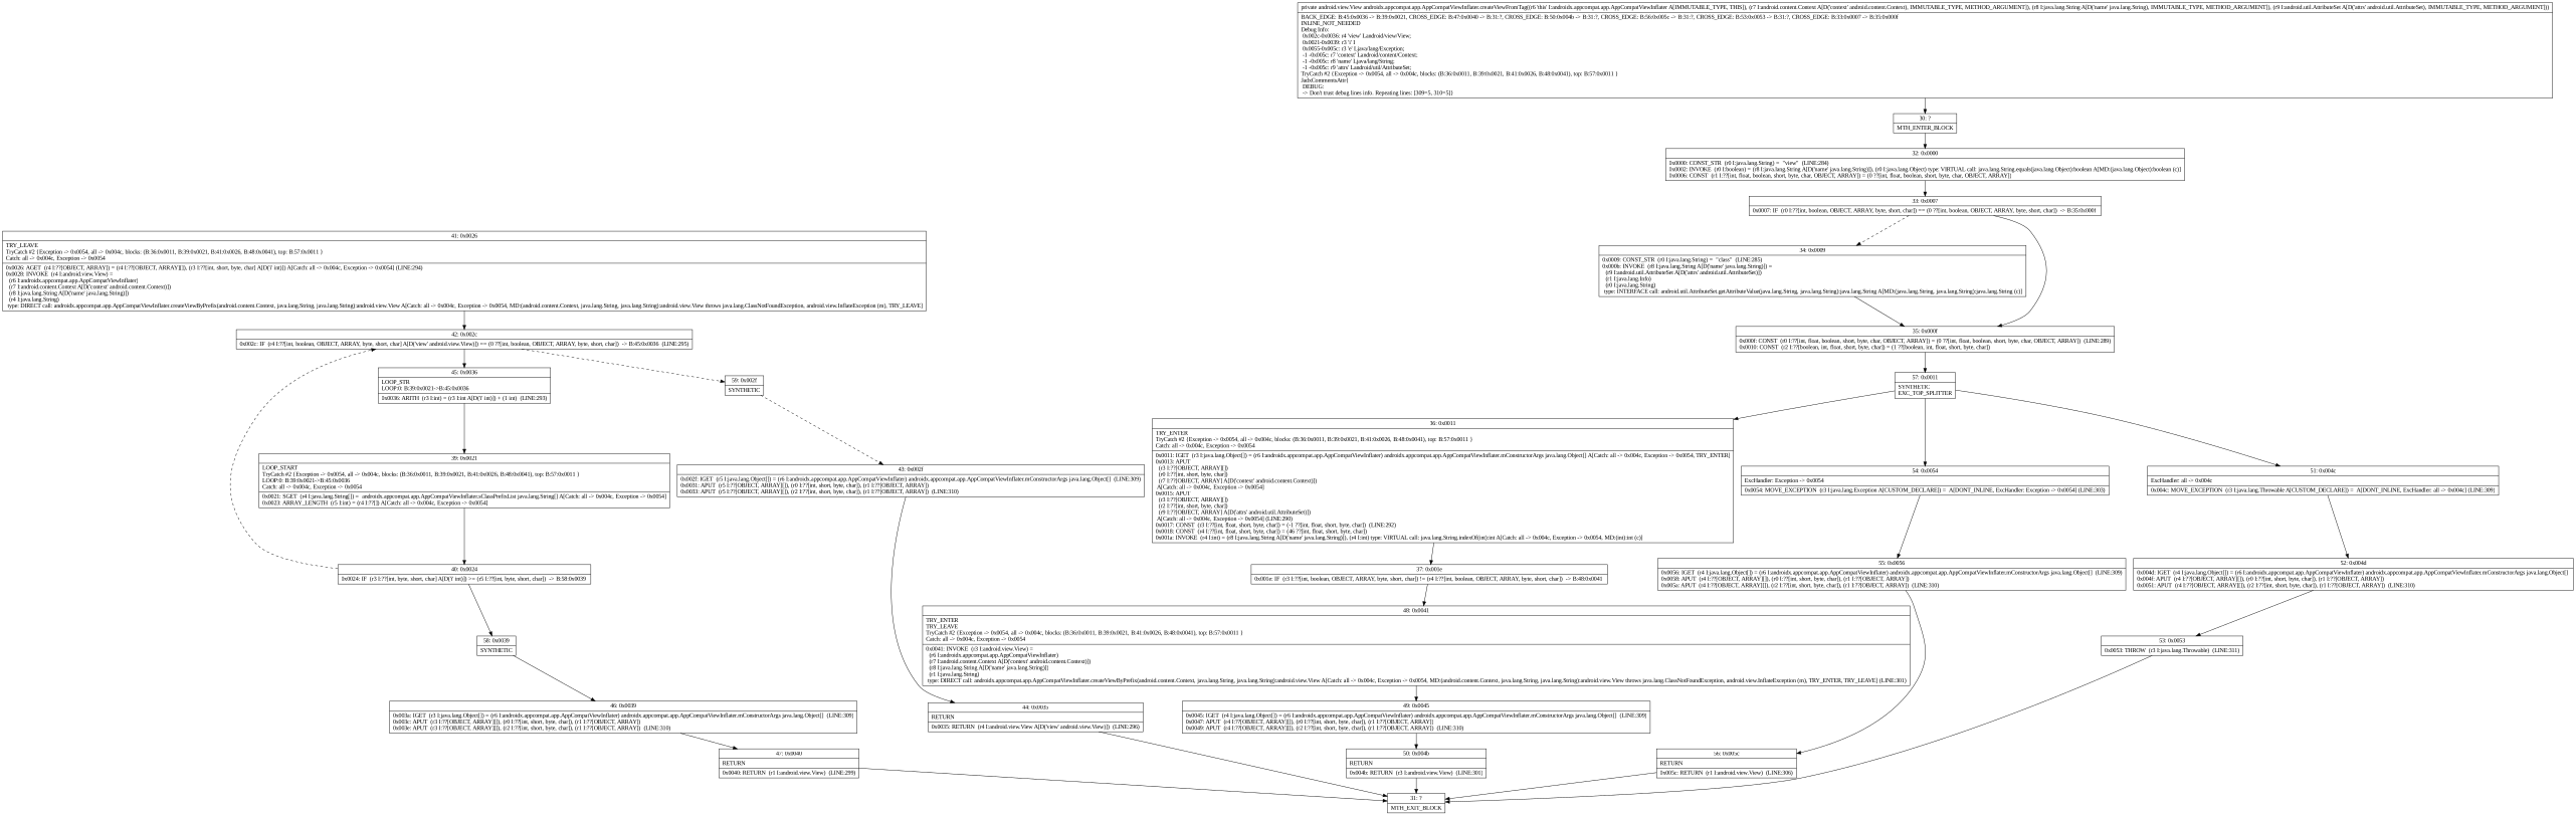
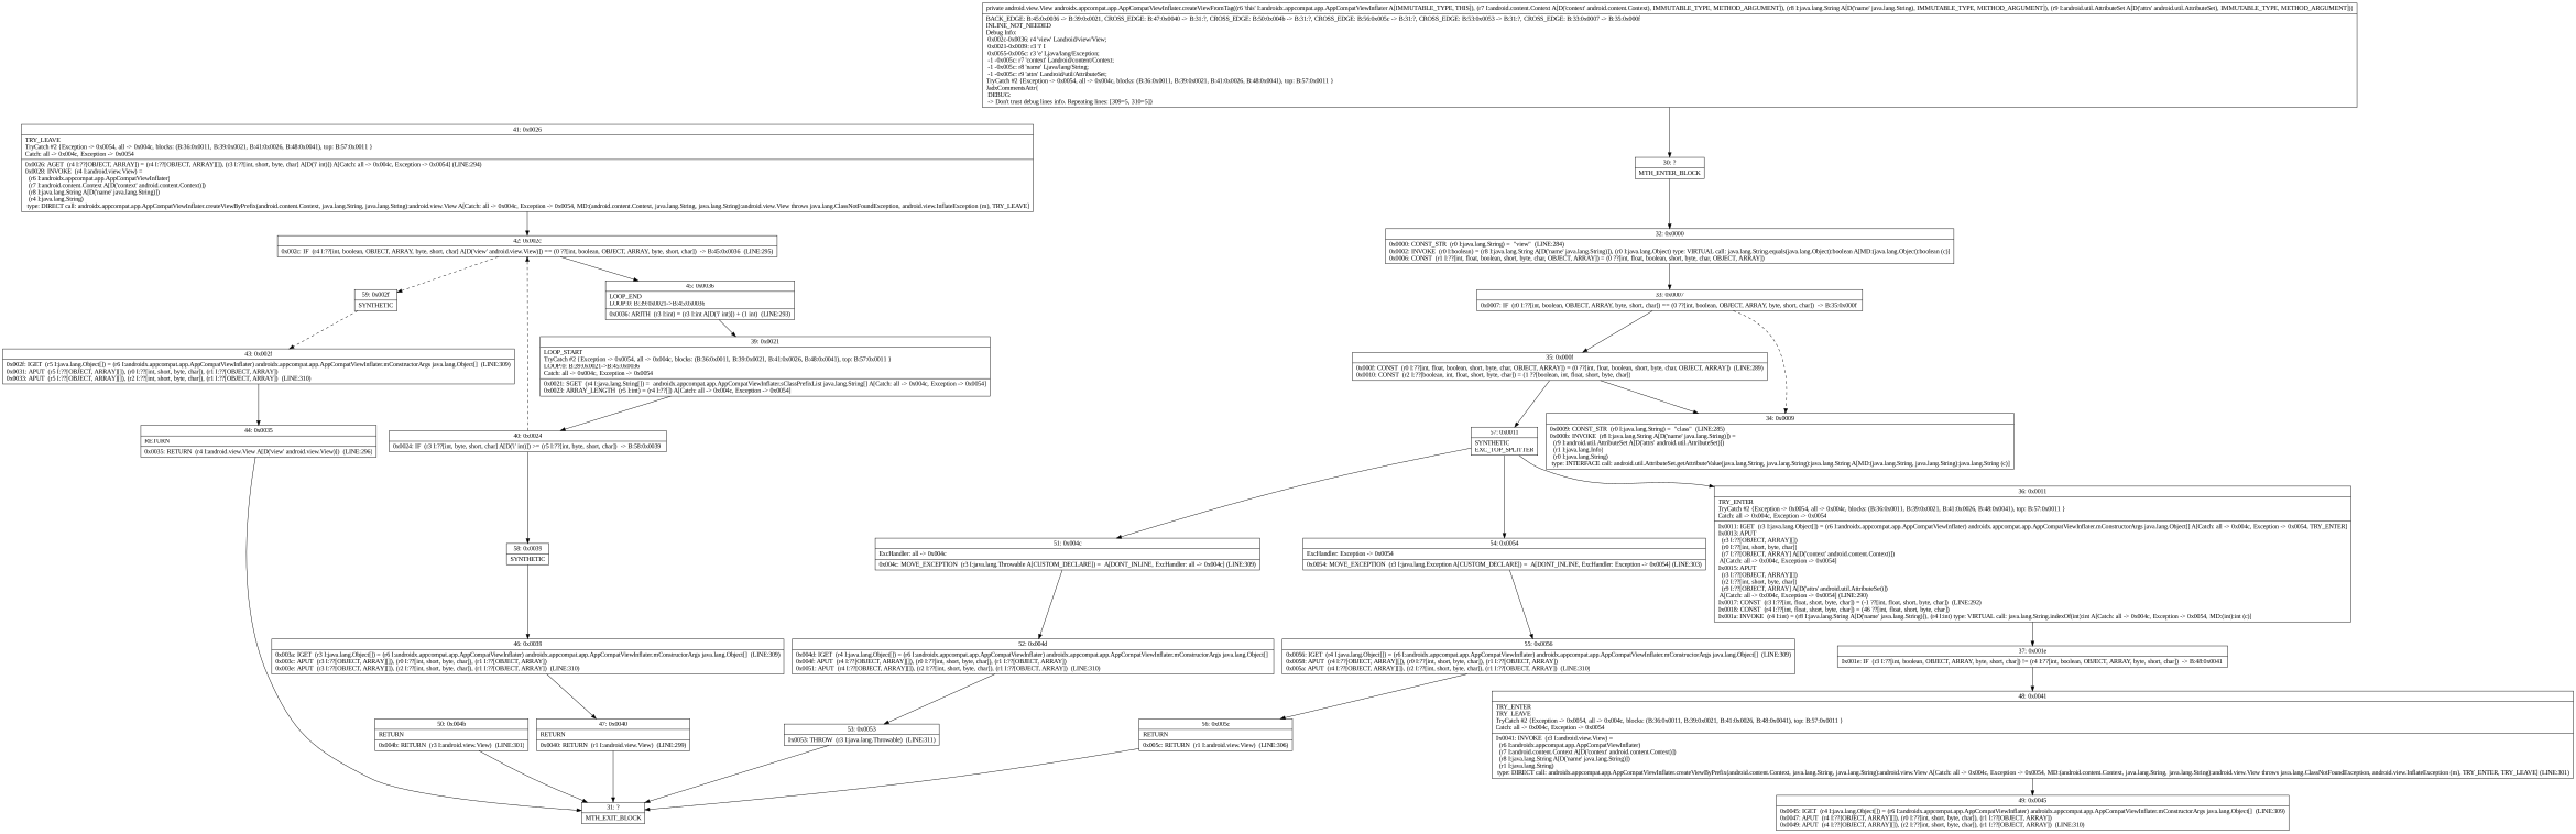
  digraph {
    fontname="Liberation Serif"
    node [fontname="Liberation Serif" shape=record]
    edge [fontname="Liberation Serif"]
    n1 [label="{30\:\ ?|MTH_ENTER_BLOCK\l}"]
    n2 [label="{32\:\ 0x0000|0x0000: CONST_STR  (r0 I:java.lang.String) =  \"view\"  (LINE:284)\l0x0002: INVOKE  (r0 I:boolean) = (r8 I:java.lang.String A[D('name' java.lang.String)]), (r0 I:java.lang.Object) type: VIRTUAL call: java.lang.String.equals(java.lang.Object):boolean A[MD:(java.lang.Object):boolean (c)]\l0x0006: CONST  (r1 I:??[int, float, boolean, short, byte, char, OBJECT, ARRAY]) = (0 ??[int, float, boolean, short, byte, char, OBJECT, ARRAY]) \l}"]
    n3 [label="{33\:\ 0x0007|0x0007: IF  (r0 I:??[int, boolean, OBJECT, ARRAY, byte, short, char]) == (0 ??[int, boolean, OBJECT, ARRAY, byte, short, char])  \-\> B:35:0x000f \l}"]
    n4 [label="{34\:\ 0x0009|0x0009: CONST_STR  (r0 I:java.lang.String) =  \"class\"  (LINE:285)\l0x000b: INVOKE  (r8 I:java.lang.String A[D('name' java.lang.String)]) = \l  (r9 I:android.util.AttributeSet A[D('attrs' android.util.AttributeSet)])\l  (r1 I:java.lang.Info)\l  (r0 I:java.lang.String)\l type: INTERFACE call: android.util.AttributeSet.getAttributeValue(java.lang.String, java.lang.String):java.lang.String A[MD:(java.lang.String, java.lang.String):java.lang.String (c)]\l}"]
    n5 [label="{35\:\ 0x000f|0x000f: CONST  (r0 I:??[int, float, boolean, short, byte, char, OBJECT, ARRAY]) = (0 ??[int, float, boolean, short, byte, char, OBJECT, ARRAY])  (LINE:289)\l0x0010: CONST  (r2 I:??[boolean, int, float, short, byte, char]) = (1 ??[boolean, int, float, short, byte, char]) \l}"]
    n6 [label="{57\:\ 0x0011|SYNTHETIC\lEXC_TOP_SPLITTER\l}"]
    n7 [label="{36\:\ 0x0011|TRY_ENTER\lTryCatch #2 \{Exception \-\> 0x0054, all \-\> 0x004c, blocks: (B:36:0x0011, B:39:0x0021, B:41:0x0026, B:48:0x0041), top: B:57:0x0011 \}\lCatch: all \-\> 0x004c, Exception \-\> 0x0054\l|0x0011: IGET  (r3 I:java.lang.Object[]) = (r6 I:androidx.appcompat.app.AppCompatViewInflater) androidx.appcompat.app.AppCompatViewInflater.mConstructorArgs java.lang.Object[] A[Catch: all \-\> 0x004c, Exception \-\> 0x0054, TRY_ENTER]\l0x0013: APUT  \l  (r3 I:??[OBJECT, ARRAY][])\l  (r0 I:??[int, short, byte, char])\l  (r7 I:??[OBJECT, ARRAY] A[D('context' android.content.Context)])\l A[Catch: all \-\> 0x004c, Exception \-\> 0x0054]\l0x0015: APUT  \l  (r3 I:??[OBJECT, ARRAY][])\l  (r2 I:??[int, short, byte, char])\l  (r9 I:??[OBJECT, ARRAY] A[D('attrs' android.util.AttributeSet)])\l A[Catch: all \-\> 0x004c, Exception \-\> 0x0054] (LINE:290)\l0x0017: CONST  (r3 I:??[int, float, short, byte, char]) = (\-1 ??[int, float, short, byte, char])  (LINE:292)\l0x0018: CONST  (r4 I:??[int, float, short, byte, char]) = (46 ??[int, float, short, byte, char]) \l0x001a: INVOKE  (r4 I:int) = (r8 I:java.lang.String A[D('name' java.lang.String)]), (r4 I:int) type: VIRTUAL call: java.lang.String.indexOf(int):int A[Catch: all \-\> 0x004c, Exception \-\> 0x0054, MD:(int):int (c)]\l}"]
    n8 [label="{54\:\ 0x0054|ExcHandler: Exception \-\> 0x0054\l|0x0054: MOVE_EXCEPTION  (r3 I:java.lang.Exception A[CUSTOM_DECLARE]) =  A[DONT_INLINE, ExcHandler: Exception \-\> 0x0054] (LINE:303)\l}"]
    n9 [label="{51\:\ 0x004c|ExcHandler: all \-\> 0x004c\l|0x004c: MOVE_EXCEPTION  (r3 I:java.lang.Throwable A[CUSTOM_DECLARE]) =  A[DONT_INLINE, ExcHandler: all \-\> 0x004c] (LINE:309)\l}"]
    n10 [label="{37\:\ 0x001e|0x001e: IF  (r3 I:??[int, boolean, OBJECT, ARRAY, byte, short, char]) != (r4 I:??[int, boolean, OBJECT, ARRAY, byte, short, char])  \-\> B:48:0x0041 \l}"]
    n11 [label="{55\:\ 0x0056|0x0056: IGET  (r4 I:java.lang.Object[]) = (r6 I:androidx.appcompat.app.AppCompatViewInflater) androidx.appcompat.app.AppCompatViewInflater.mConstructorArgs java.lang.Object[]  (LINE:309)\l0x0058: APUT  (r4 I:??[OBJECT, ARRAY][]), (r0 I:??[int, short, byte, char]), (r1 I:??[OBJECT, ARRAY]) \l0x005a: APUT  (r4 I:??[OBJECT, ARRAY][]), (r2 I:??[int, short, byte, char]), (r1 I:??[OBJECT, ARRAY])  (LINE:310)\l}"]
    n12 [label="{52\:\ 0x004d|0x004d: IGET  (r4 I:java.lang.Object[]) = (r6 I:androidx.appcompat.app.AppCompatViewInflater) androidx.appcompat.app.AppCompatViewInflater.mConstructorArgs java.lang.Object[] \l0x004f: APUT  (r4 I:??[OBJECT, ARRAY][]), (r0 I:??[int, short, byte, char]), (r1 I:??[OBJECT, ARRAY]) \l0x0051: APUT  (r4 I:??[OBJECT, ARRAY][]), (r2 I:??[int, short, byte, char]), (r1 I:??[OBJECT, ARRAY])  (LINE:310)\l}"]
    n13 [label="{48\:\ 0x0041|TRY_ENTER\lTRY_LEAVE\lTryCatch #2 \{Exception \-\> 0x0054, all \-\> 0x004c, blocks: (B:36:0x0011, B:39:0x0021, B:41:0x0026, B:48:0x0041), top: B:57:0x0011 \}\lCatch: all \-\> 0x004c, Exception \-\> 0x0054\l|0x0041: INVOKE  (r3 I:android.view.View) = \l  (r6 I:androidx.appcompat.app.AppCompatViewInflater)\l  (r7 I:android.content.Context A[D('context' android.content.Context)])\l  (r8 I:java.lang.String A[D('name' java.lang.String)])\l  (r1 I:java.lang.String)\l type: DIRECT call: androidx.appcompat.app.AppCompatViewInflater.createViewByPrefix(android.content.Context, java.lang.String, java.lang.String):android.view.View A[Catch: all \-\> 0x004c, Exception \-\> 0x0054, MD:(android.content.Context, java.lang.String, java.lang.String):android.view.View throws java.lang.ClassNotFoundException, android.view.InflateException (m), TRY_ENTER, TRY_LEAVE] (LINE:301)\l}"]
    n14 [label="{49\:\ 0x0045|0x0045: IGET  (r4 I:java.lang.Object[]) = (r6 I:androidx.appcompat.app.AppCompatViewInflater) androidx.appcompat.app.AppCompatViewInflater.mConstructorArgs java.lang.Object[]  (LINE:309)\l0x0047: APUT  (r4 I:??[OBJECT, ARRAY][]), (r0 I:??[int, short, byte, char]), (r1 I:??[OBJECT, ARRAY]) \l0x0049: APUT  (r4 I:??[OBJECT, ARRAY][]), (r2 I:??[int, short, byte, char]), (r1 I:??[OBJECT, ARRAY])  (LINE:310)\l}"]
    n15 [label="{39\:\ 0x0021|LOOP_START\lTryCatch #2 \{Exception \-\> 0x0054, all \-\> 0x004c, blocks: (B:36:0x0011, B:39:0x0021, B:41:0x0026, B:48:0x0041), top: B:57:0x0011 \}\lLOOP:0: B:39:0x0021\-\>B:45:0x0036\lCatch: all \-\> 0x004c, Exception \-\> 0x0054\l|0x0021: SGET  (r4 I:java.lang.String[]) =  androidx.appcompat.app.AppCompatViewInflater.sClassPrefixList java.lang.String[] A[Catch: all \-\> 0x004c, Exception \-\> 0x0054]\l0x0023: ARRAY_LENGTH  (r5 I:int) = (r4 I:??[]) A[Catch: all \-\> 0x004c, Exception \-\> 0x0054]\l}"]
    n16 [label="{40\:\ 0x0024|0x0024: IF  (r3 I:??[int, byte, short, char] A[D('i' int)]) \>= (r5 I:??[int, byte, short, char])  \-\> B:58:0x0039 \l}"]
    n17 [label="{58\:\ 0x0039|SYNTHETIC\l}"]
    n18 [label="{42\:\ 0x002c|0x002c: IF  (r4 I:??[int, boolean, OBJECT, ARRAY, byte, short, char] A[D('view' android.view.View)]) == (0 ??[int, boolean, OBJECT, ARRAY, byte, short, char])  \-\> B:45:0x0036  (LINE:295)\l}"]
    n19 [label="{41\:\ 0x0026|TRY_LEAVE\lTryCatch #2 \{Exception \-\> 0x0054, all \-\> 0x004c, blocks: (B:36:0x0011, B:39:0x0021, B:41:0x0026, B:48:0x0041), top: B:57:0x0011 \}\lCatch: all \-\> 0x004c, Exception \-\> 0x0054\l|0x0026: AGET  (r4 I:??[OBJECT, ARRAY]) = (r4 I:??[OBJECT, ARRAY][]), (r3 I:??[int, short, byte, char] A[D('i' int)]) A[Catch: all \-\> 0x004c, Exception \-\> 0x0054] (LINE:294)\l0x0028: INVOKE  (r4 I:android.view.View) = \l  (r6 I:androidx.appcompat.app.AppCompatViewInflater)\l  (r7 I:android.content.Context A[D('context' android.content.Context)])\l  (r8 I:java.lang.String A[D('name' java.lang.String)])\l  (r4 I:java.lang.String)\l type: DIRECT call: androidx.appcompat.app.AppCompatViewInflater.createViewByPrefix(android.content.Context, java.lang.String, java.lang.String):android.view.View A[Catch: all \-\> 0x004c, Exception \-\> 0x0054, MD:(android.content.Context, java.lang.String, java.lang.String):android.view.View throws java.lang.ClassNotFoundException, android.view.InflateException (m), TRY_LEAVE]\l}"]
    n20 [label="{46\:\ 0x0039|0x003a: IGET  (r3 I:java.lang.Object[]) = (r6 I:androidx.appcompat.app.AppCompatViewInflater) androidx.appcompat.app.AppCompatViewInflater.mConstructorArgs java.lang.Object[]  (LINE:309)\l0x003c: APUT  (r3 I:??[OBJECT, ARRAY][]), (r0 I:??[int, short, byte, char]), (r1 I:??[OBJECT, ARRAY]) \l0x003e: APUT  (r3 I:??[OBJECT, ARRAY][]), (r2 I:??[int, short, byte, char]), (r1 I:??[OBJECT, ARRAY])  (LINE:310)\l}"]
-   n21 [label="{45\:\ 0x0036|LOOP_STR\lLOOP:0: B:39:0x0021\-\>B:45:0x0036\l|0x0036: ARITH  (r3 I:int) = (r3 I:int A[D('i' int)]) + (1 int)  (LINE:293)\l}"]
+   n21 [label="{45\:\ 0x0036|LOOP_END\lLOOP:0: B:39:0x0021\-\>B:45:0x0036\l|0x0036: ARITH  (r3 I:int) = (r3 I:int A[D('i' int)]) + (1 int)  (LINE:293)\l}"]
    n22 [label="{59\:\ 0x002f|SYNTHETIC\l}"]
    n23 [label="{43\:\ 0x002f|0x002f: IGET  (r5 I:java.lang.Object[]) = (r6 I:androidx.appcompat.app.AppCompatViewInflater) androidx.appcompat.app.AppCompatViewInflater.mConstructorArgs java.lang.Object[]  (LINE:309)\l0x0031: APUT  (r5 I:??[OBJECT, ARRAY][]), (r0 I:??[int, short, byte, char]), (r1 I:??[OBJECT, ARRAY]) \l0x0033: APUT  (r5 I:??[OBJECT, ARRAY][]), (r2 I:??[int, short, byte, char]), (r1 I:??[OBJECT, ARRAY])  (LINE:310)\l}"]
    n24 [label="{44\:\ 0x0035|RETURN\l|0x0035: RETURN  (r4 I:android.view.View A[D('view' android.view.View)])  (LINE:296)\l}"]
    n25 [label="{31\:\ ?|MTH_EXIT_BLOCK\l}"]
    n26 [label="{47\:\ 0x0040|RETURN\l|0x0040: RETURN  (r1 I:android.view.View)  (LINE:299)\l}"]
    n27 [label="{50\:\ 0x004b|RETURN\l|0x004b: RETURN  (r3 I:android.view.View)  (LINE:301)\l}"]
    n28 [label="{56\:\ 0x005c|RETURN\l|0x005c: RETURN  (r1 I:android.view.View)  (LINE:306)\l}"]
    n29 [label="{53\:\ 0x0053|0x0053: THROW  (r3 I:java.lang.Throwable)  (LINE:311)\l}"]
    n30 [label="{private android.view.View androidx.appcompat.app.AppCompatViewInflater.createViewFromTag((r6 'this' I:androidx.appcompat.app.AppCompatViewInflater A[IMMUTABLE_TYPE, THIS]), (r7 I:android.content.Context A[D('context' android.content.Context), IMMUTABLE_TYPE, METHOD_ARGUMENT]), (r8 I:java.lang.String A[D('name' java.lang.String), IMMUTABLE_TYPE, METHOD_ARGUMENT]), (r9 I:android.util.AttributeSet A[D('attrs' android.util.AttributeSet), IMMUTABLE_TYPE, METHOD_ARGUMENT]))  | BACK_EDGE: B:45:0x0036 \-\> B:39:0x0021, CROSS_EDGE: B:47:0x0040 \-\> B:31:?, CROSS_EDGE: B:50:0x004b \-\> B:31:?, CROSS_EDGE: B:56:0x005c \-\> B:31:?, CROSS_EDGE: B:53:0x0053 \-\> B:31:?, CROSS_EDGE: B:33:0x0007 \-\> B:35:0x000f\lINLINE_NOT_NEEDED\lDebug Info:\l  0x002c\-0x0036: r4 'view' Landroid\/view\/View;\l  0x0021\-0x0039: r3 'i' I\l  0x0055\-0x005c: r3 'e' Ljava\/lang\/Exception;\l  \-1 \-0x005c: r7 'context' Landroid\/content\/Context;\l  \-1 \-0x005c: r8 'name' Ljava\/lang\/String;\l  \-1 \-0x005c: r9 'attrs' Landroid\/util\/AttributeSet;\lTryCatch #2 \{Exception \-\> 0x0054, all \-\> 0x004c, blocks: (B:36:0x0011, B:39:0x0021, B:41:0x0026, B:48:0x0041), top: B:57:0x0011 \}\lJadxCommentsAttr\{\l DEBUG: \l \-\> Don't trust debug lines info. Repeating lines: [309=5, 310=5]\}\l}"]
    n1 -> n2
    n2 -> n3
    n3 -> n4 [style=dashed]
    n3 -> n5
-   n4 -> n5
+   n5 -> n4
    n5 -> n6
    n6 -> n7
    n6 -> n8
    n6 -> n9
    n7 -> n10
    n8 -> n11
    n9 -> n12
    n10 -> n13
    n11 -> n28
    n12 -> n29
    n13 -> n14
-   n14 -> n27
    n15 -> n16
    n16 -> n17
    n16 -> n18 [style=dashed]
    n17 -> n20
    n18 -> n21
    n18 -> n22 [style=dashed]
    n19 -> n18
    n20 -> n26
    n21 -> n15
    n22 -> n23 [style=dashed]
    n23 -> n24
    n24 -> n25
    n26 -> n25
    n27 -> n25
    n28 -> n25
    n29 -> n25
    n30 -> n1
  }
